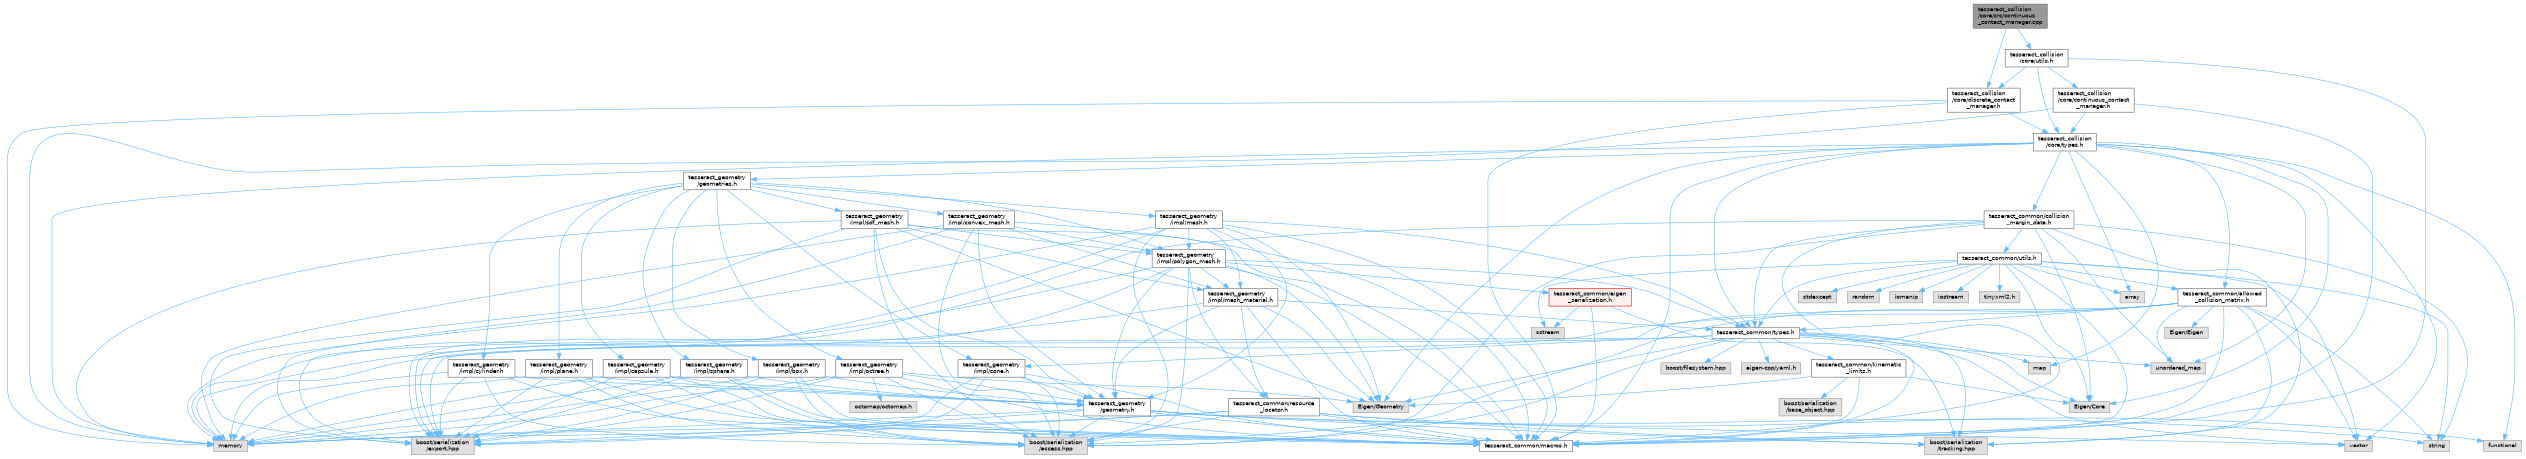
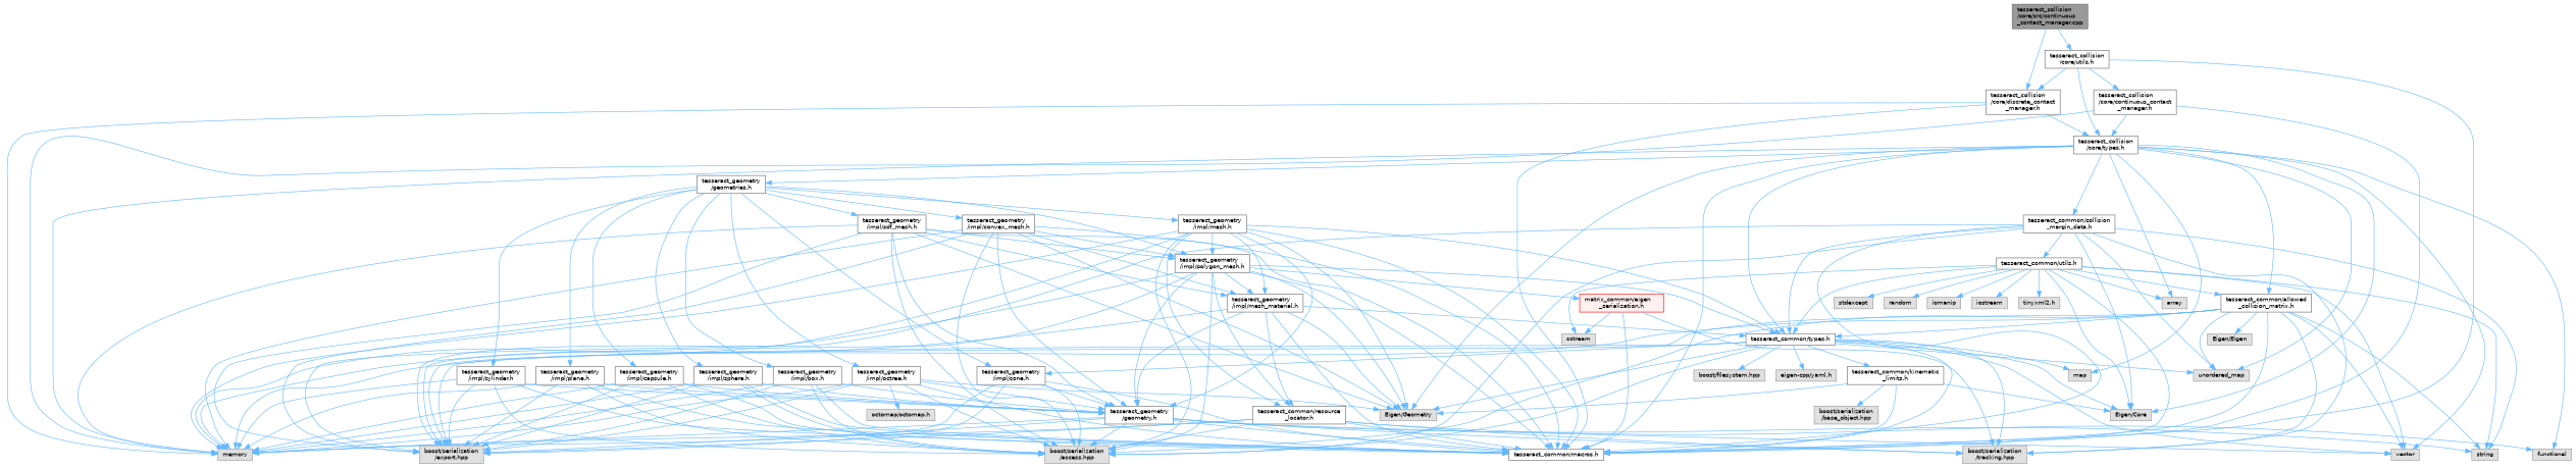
  digraph {
    node [color=grey40 fillcolor=white fontname=Helvetica fontsize=10 shape=box style=filled]
    edge [color=steelblue1 fontname=Helvetica fontsize=10 labelfontname=Helvetica labelfontsize=10 style=solid]
    n1 [color=gray40 fillcolor=grey60 fontcolor=black height=0.2 label="tesseract_collision\l/core/src/continuous\l_contact_manager.cpp" width=0.4]
    n2 [height=0.2 label="tesseract_collision\l/core/discrete_contact\l_manager.h" width=0.4]
    n3 [height=0.2 label="tesseract_collision\l/core/utils.h" width=0.4]
    n4 [height=0.2 label="tesseract_common/macros.h" width=0.4]
    n5 [color=grey60 fillcolor="#E0E0E0" height=0.2 label=memory width=0.4]
    n6 [height=0.2 label="tesseract_collision\l/core/types.h" width=0.4]
    n7 [height=0.2 label="tesseract_collision\l/core/continuous_contact\l_manager.h" width=0.4]
    n8 [color=grey60 fillcolor="#E0E0E0" height=0.2 label="Eigen/Core" width=0.4]
    n9 [color=grey60 fillcolor="#E0E0E0" height=0.2 label="Eigen/Geometry" width=0.4]
    n10 [color=grey60 fillcolor="#E0E0E0" height=0.2 label=vector width=0.4]
    n11 [color=grey60 fillcolor="#E0E0E0" height=0.2 label=map width=0.4]
    n12 [color=grey60 fillcolor="#E0E0E0" height=0.2 label=array width=0.4]
    n13 [color=grey60 fillcolor="#E0E0E0" height=0.2 label=unordered_map width=0.4]
    n14 [color=grey60 fillcolor="#E0E0E0" height=0.2 label=functional width=0.4]
    n15 [height=0.2 label="tesseract_geometry\l/geometries.h" width=0.4]
    n16 [height=0.2 label="tesseract_common/types.h" width=0.4]
    n17 [height=0.2 label="tesseract_common/collision\l_margin_data.h" width=0.4]
    n18 [height=0.2 label="tesseract_common/allowed\l_collision_matrix.h" width=0.4]
    n19 [height=0.2 label="tesseract_geometry\l/impl/box.h" width=0.4]
    n20 [height=0.2 label="tesseract_geometry\l/impl/capsule.h" width=0.4]
    n21 [height=0.2 label="tesseract_geometry\l/impl/cone.h" width=0.4]
    n22 [height=0.2 label="tesseract_geometry\l/impl/convex_mesh.h" width=0.4]
    n23 [height=0.2 label="tesseract_geometry\l/impl/polygon_mesh.h" width=0.4]
    n24 [height=0.2 label="tesseract_geometry\l/impl/cylinder.h" width=0.4]
    n25 [height=0.2 label="tesseract_geometry\l/impl/mesh.h" width=0.4]
    n26 [height=0.2 label="tesseract_geometry\l/impl/octree.h" width=0.4]
    n27 [height=0.2 label="tesseract_geometry\l/impl/plane.h" width=0.4]
    n28 [height=0.2 label="tesseract_geometry\l/impl/sdf_mesh.h" width=0.4]
    n29 [height=0.2 label="tesseract_geometry\l/impl/sphere.h" width=0.4]
    n30 [color=grey60 fillcolor="#E0E0E0" height=0.2 label="boost/serialization\l/access.hpp" width=0.4]
    n31 [color=grey60 fillcolor="#E0E0E0" height=0.2 label="boost/serialization\l/export.hpp" width=0.4]
    n32 [color=grey60 fillcolor="#E0E0E0" height=0.2 label="boost/serialization\l/tracking.hpp" width=0.4]
    n33 [color=grey60 fillcolor="#E0E0E0" height=0.2 label="boost/filesystem.hpp" width=0.4]
    n34 [color=grey60 fillcolor="#E0E0E0" height=0.2 label="eigen-cpp/yaml.h" width=0.4]
    n35 [height=0.2 label="tesseract_common/kinematic\l_limits.h" width=0.4]
    n36 [color=grey60 fillcolor="#E0E0E0" height=0.2 label=string width=0.4]
    n37 [height=0.2 label="tesseract_common/utils.h" width=0.4]
    n38 [color=grey60 fillcolor="#E0E0E0" height=0.2 label="Eigen/Eigen" width=0.4]
    n39 [height=0.2 label="tesseract_geometry\l/geometry.h" width=0.4]
    n40 [height=0.2 label="tesseract_geometry\l/impl/mesh_material.h" width=0.4]
    n41 [height=0.2 label="tesseract_common/resource\l_locator.h" width=0.4]
-   n42 [color=red fillcolor="#FFF0F0" height=0.2 label="tesseract_common/eigen\l_serialization.h" width=0.4]
+   n42 [color=red fillcolor="#FFF0F0" height=0.2 label="matrix_common/eigen\l_serialization.h" width=0.4]
    n43 [color=grey60 fillcolor="#E0E0E0" height=0.2 label="octomap/octomap.h" width=0.4]
    n44 [color=grey60 fillcolor="#E0E0E0" height=0.2 label="boost/serialization\l/base_object.hpp" width=0.4]
    n45 [color=grey60 fillcolor="#E0E0E0" height=0.2 label=sstream width=0.4]
    n46 [color=grey60 fillcolor="#E0E0E0" height=0.2 label=stdexcept width=0.4]
    n47 [color=grey60 fillcolor="#E0E0E0" height=0.2 label=random width=0.4]
    n48 [color=grey60 fillcolor="#E0E0E0" height=0.2 label=iomanip width=0.4]
    n49 [color=grey60 fillcolor="#E0E0E0" height=0.2 label=iostream width=0.4]
    n50 [color=grey60 fillcolor="#E0E0E0" height=0.2 label="tinyxml2.h" width=0.4]
    n1 -> n2
    n1 -> n3
    n2 -> n4
    n2 -> n5
    n2 -> n6
    n3 -> n2
    n3 -> n4
    n3 -> n6
    n3 -> n7
    n6 -> n4
    n6 -> n5
    n6 -> n8
    n6 -> n9
    n6 -> n10
    n6 -> n11
    n6 -> n12
    n6 -> n13
    n6 -> n14
    n6 -> n15
    n6 -> n16
    n6 -> n17
    n6 -> n18
    n7 -> n4
    n7 -> n5
    n7 -> n6
    n15 -> n19
    n15 -> n20
    n15 -> n21
    n15 -> n22
    n15 -> n23
    n15 -> n24
    n15 -> n25
    n15 -> n26
    n15 -> n27
    n15 -> n28
    n15 -> n29
    n16 -> n4
    n16 -> n8
    n16 -> n9
    n16 -> n10
    n16 -> n11
    n16 -> n13
    n16 -> n21
    n16 -> n30
    n16 -> n31
    n16 -> n32
    n16 -> n33
    n16 -> n34
    n16 -> n35
    n17 -> n4
    n17 -> n8
    n17 -> n13
    n17 -> n16
    n17 -> n30
    n17 -> n31
    n17 -> n32
    n17 -> n36
    n17 -> n37
    n18 -> n4
    n18 -> n5
    n18 -> n10
    n18 -> n13
    n18 -> n16
    n18 -> n30
    n18 -> n31
    n18 -> n32
    n18 -> n36
    n18 -> n38
    n19 -> n4
    n19 -> n5
    n19 -> n30
    n19 -> n31
    n19 -> n39
    n20 -> n4
    n20 -> n5
    n20 -> n30
    n20 -> n31
    n20 -> n39
    n21 -> n4
    n21 -> n5
    n21 -> n30
    n21 -> n31
    n21 -> n39
    n22 -> n4
    n22 -> n5
+   n22 -> n9
    n22 -> n23
    n22 -> n30
    n22 -> n31
    n22 -> n39
    n22 -> n40
    n23 -> n4
    n23 -> n5
    n23 -> n9
    n23 -> n16
    n23 -> n30
    n23 -> n31
    n23 -> n39
    n23 -> n40
    n23 -> n41
    n23 -> n42
    n24 -> n4
    n24 -> n5
    n24 -> n30
    n24 -> n31
    n24 -> n39
    n25 -> n4
    n25 -> n5
    n25 -> n9
    n25 -> n16
    n25 -> n23
    n25 -> n30
    n25 -> n31
    n25 -> n39
    n25 -> n40
+   n25 -> n41
    n26 -> n4
    n26 -> n5
    n26 -> n9
    n26 -> n30
    n26 -> n31
    n26 -> n39
    n26 -> n43
    n27 -> n4
    n27 -> n5
    n27 -> n30
    n27 -> n31
    n27 -> n39
    n28 -> n4
    n28 -> n5
    n28 -> n9
    n28 -> n23
    n28 -> n30
    n28 -> n31
    n28 -> n39
    n28 -> n40
    n29 -> n4
    n29 -> n5
    n29 -> n30
    n29 -> n31
    n29 -> n39
    n35 -> n4
    n35 -> n8
    n35 -> n9
    n35 -> n44
    n37 -> n4
    n37 -> n8
    n37 -> n10
    n37 -> n12
    n37 -> n16
    n37 -> n18
    n37 -> n36
    n37 -> n45
    n37 -> n46
    n37 -> n47
    n37 -> n48
    n37 -> n49
    n37 -> n50
    n39 -> n4
    n39 -> n5
    n39 -> n10
    n39 -> n30
    n39 -> n31
    n39 -> n32
    n39 -> n36
    n40 -> n4
    n40 -> n5
    n40 -> n9
    n40 -> n16
    n40 -> n39
    n40 -> n41
    n41 -> n4
    n41 -> n5
    n41 -> n14
    n41 -> n30
    n41 -> n31
    n41 -> n32
    n42 -> n4
    n42 -> n32
    n42 -> n45
  }
